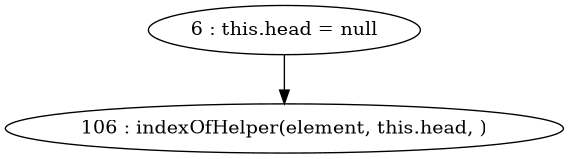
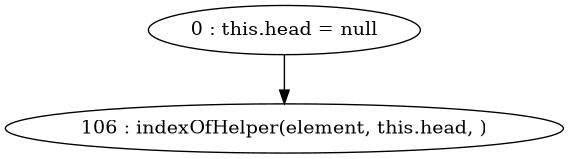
  digraph {
-   "6 : this.head = null"
+   "6 : this.head = null" [label="0 : this.head = null"]
    "106 : indexOfHelper(element, this.head, )"
    "6 : this.head = null" -> "106 : indexOfHelper(element, this.head, )"
  }
